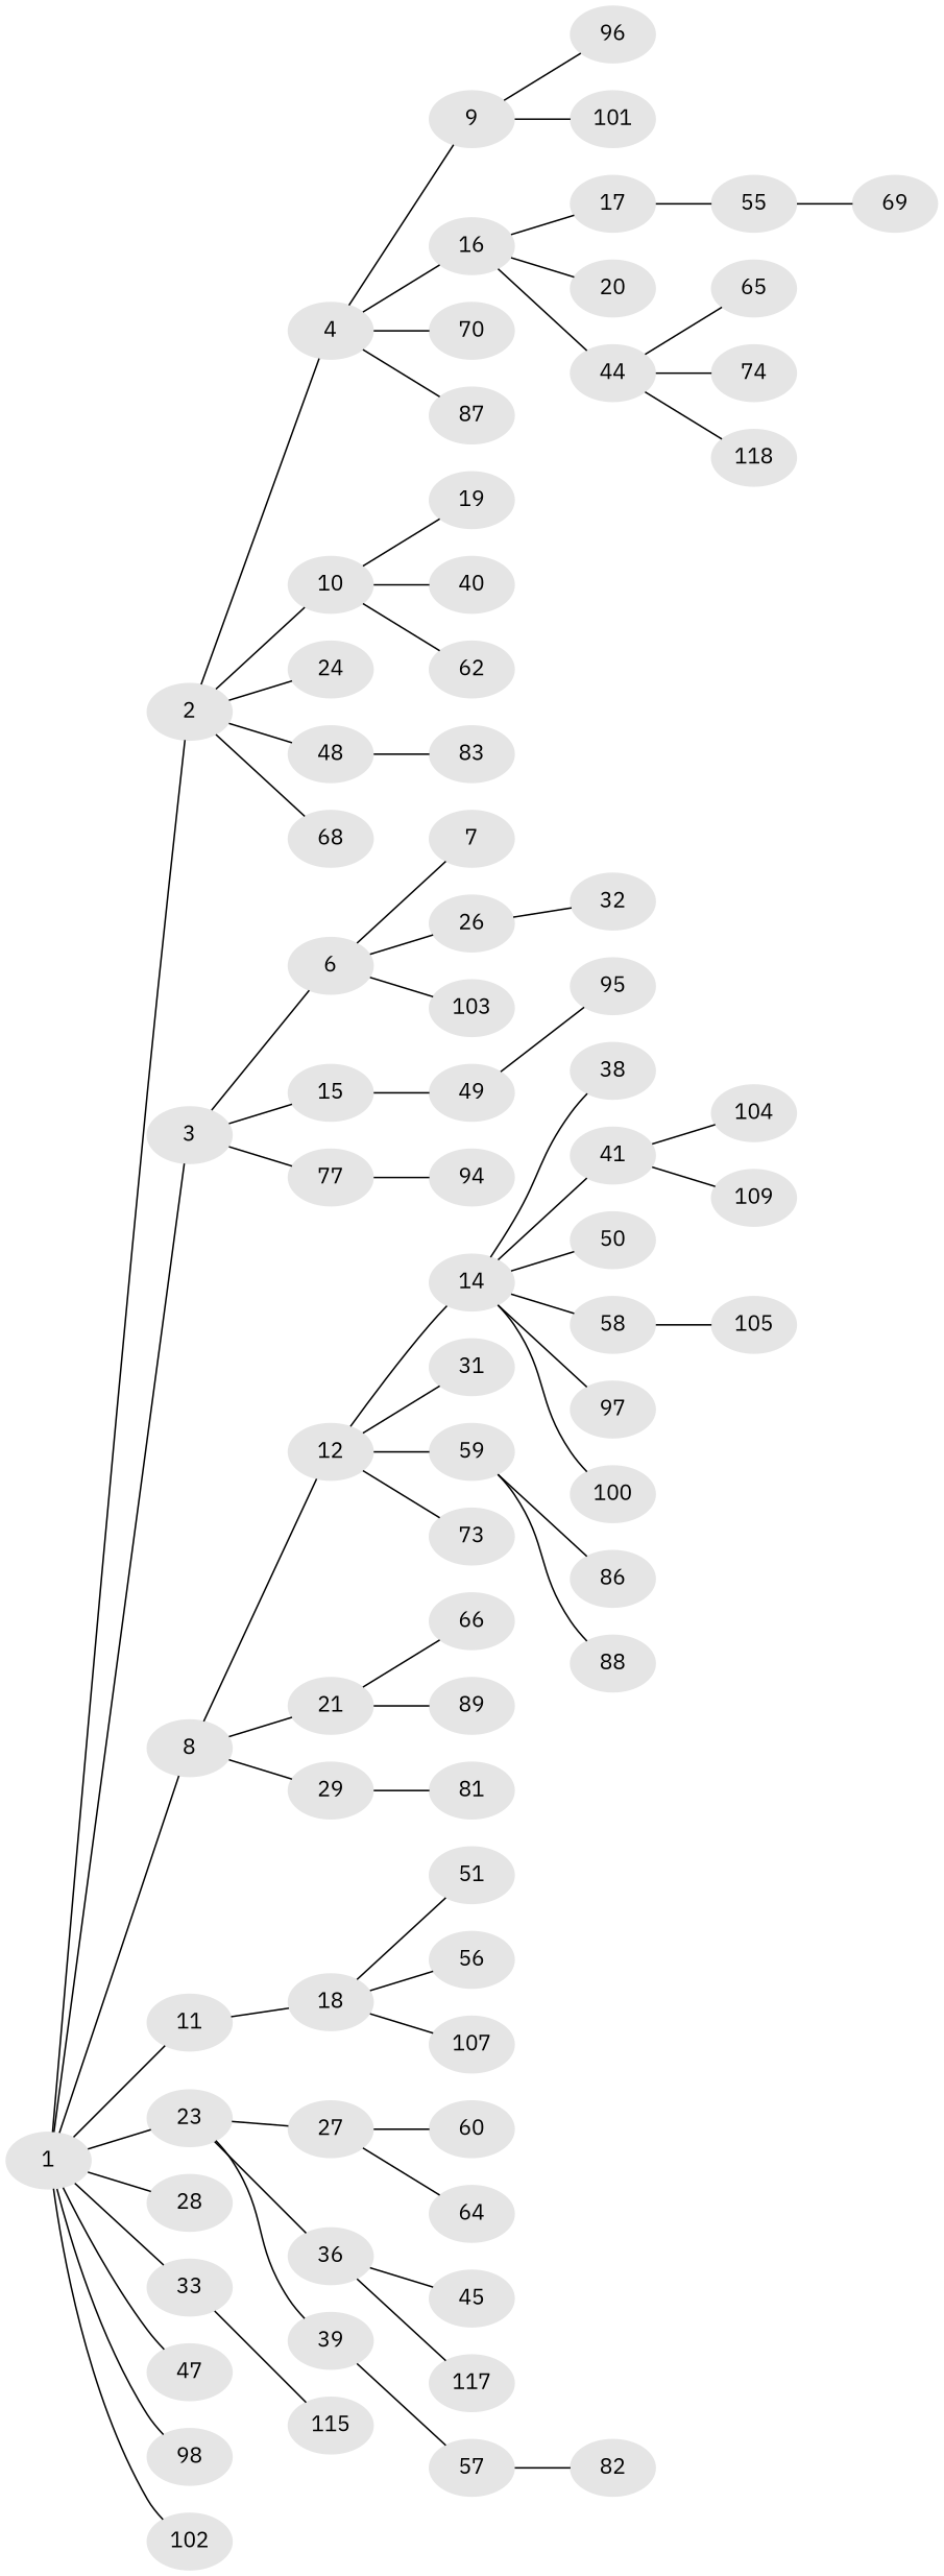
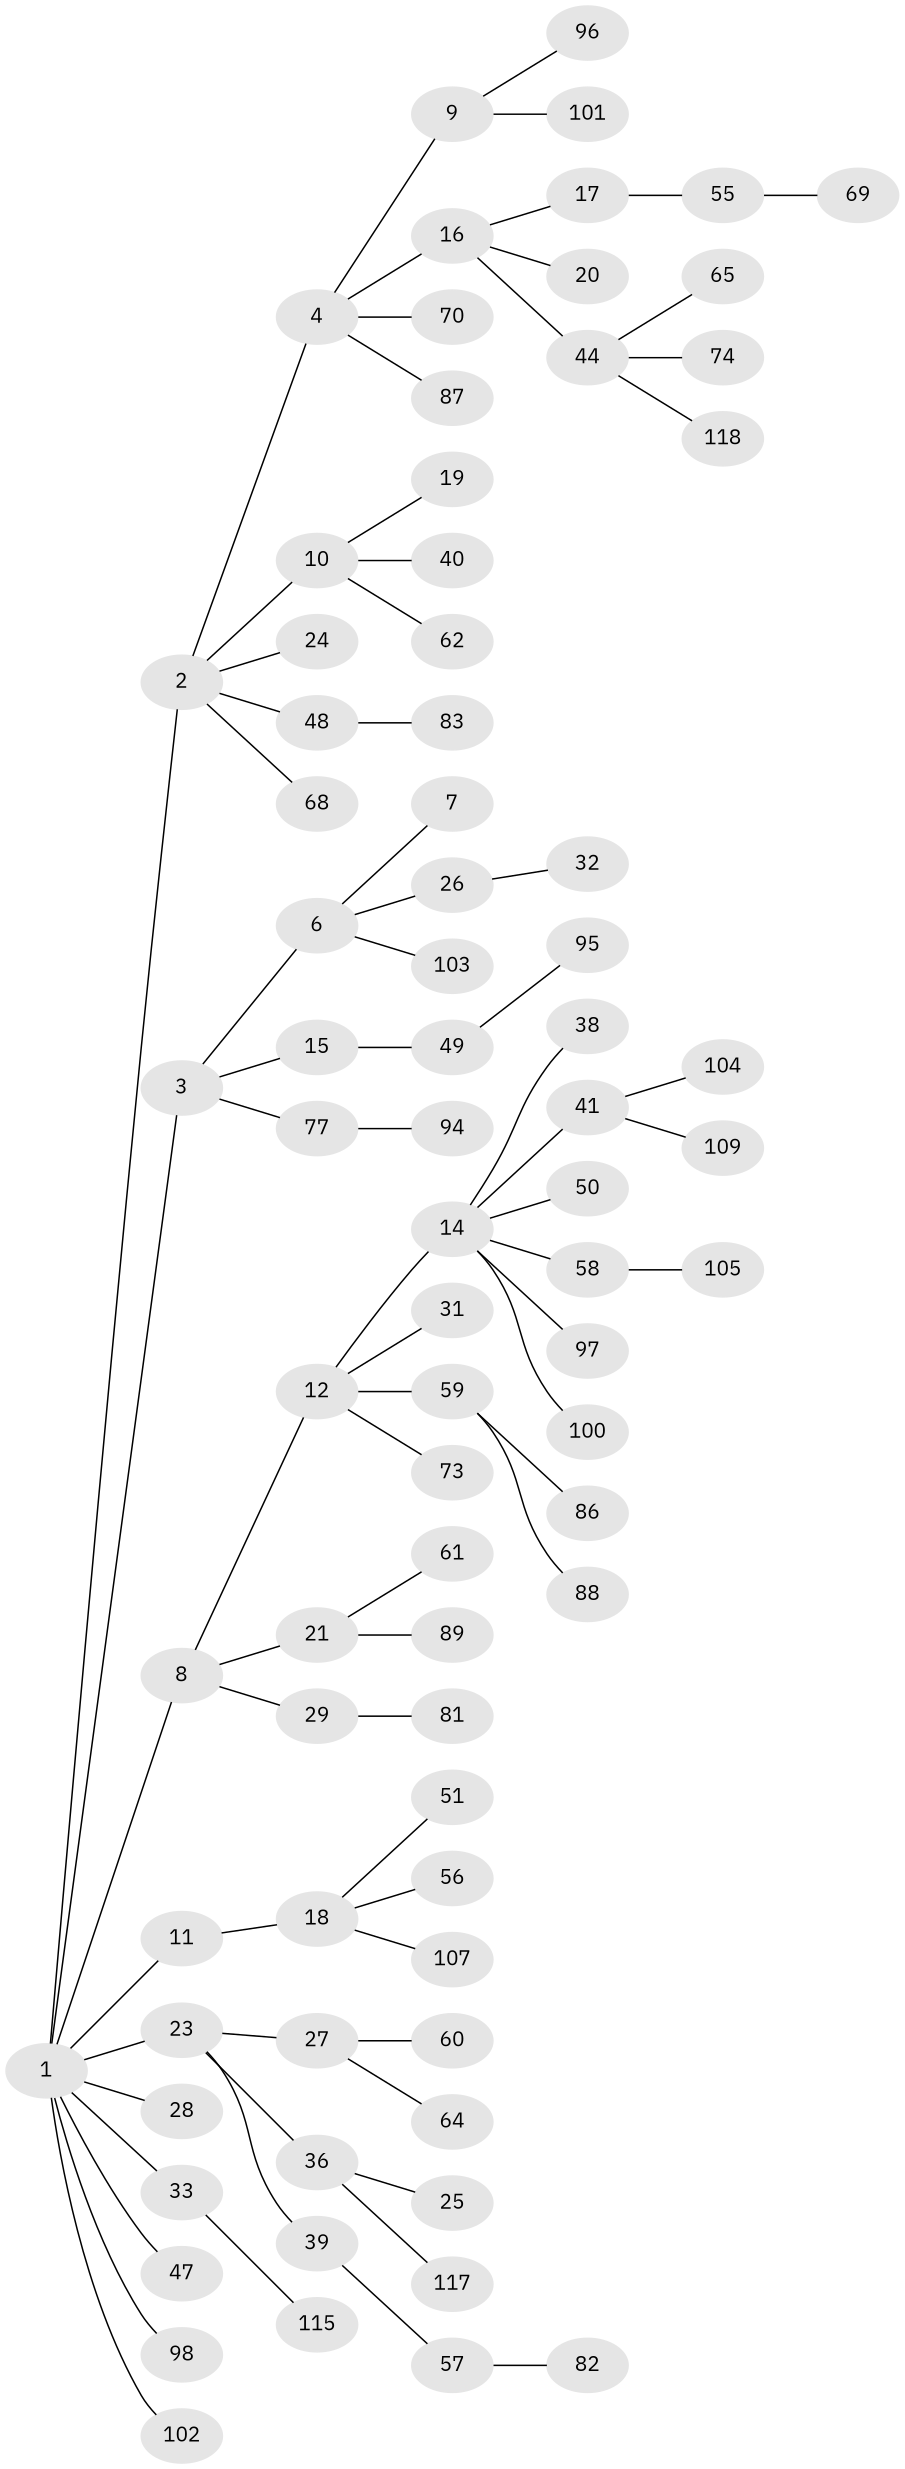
  graph {
    fontname="IBM Plex Sans"
    rankdir=LR
    node [color=gray90 fontname="IBM Plex Sans" style=filled]
    edge [fontname="IBM Plex Sans"]
    1 [super="+5"]
    2
    3
    8 [super="+25"]
    11 [super="+46"]
    23 [super="+92"]
    28
    33
    47 [super="+91"]
    98 [super="+122"]
    102
    4 [super="+71"]
    10 [super="+54"]
    24 [super="+90"]
    48 [super="+106"]
    68
    6 [super="+53"]
    15 [super="+35"]
    77 [super="+93"]
    12 [super="+13"]
    21 [super="+43"]
    29 [super="+52"]
    18 [super="+34"]
    27 [super="+37"]
    36 [super="+80"]
    39
    115
    9 [super="+42"]
    16 [super="+121"]
    70
    87
    19
    40 [super="+78"]
    62
    83 [super="+114"]
    7
    26
    103
    49 [super="+79"]
    94
    96
    101
    17 [super="+30"]
    20
    44 [super="+111"]
    32
    14 [super="+22"]
    31 [super="+63"]
    59 [super="+75"]
    73
-   61 [super="+67" label=66]
+   61 [super="+67"]
    89
    81 [super="+84"]
    51
    56
    107
    38
    41 [super="+123"]
    50 [super="+66"]
    58
    97 [super="+120"]
    100
    86
    88
    104
    109
    105 [super="+113"]
    95 [super="+110"]
    55 [super="+76"]
    65 [super="+119"]
    74 [super="+85"]
    118
    69 [super="+99"]
    60 [super="+72"]
    64
-   45 [super="+108"]
+   45 [super="+108" label=25]
    117
    57
    82 [super="+112"]
    1 -- 2
    1 -- 3
    1 -- 8
    1 -- 11
    1 -- 23
    1 -- 28
    1 -- 33
    1 -- 47
    1 -- 98
    1 -- 102
    2 -- 4
    2 -- 10
    2 -- 24
    2 -- 48
    2 -- 68
    3 -- 6
    3 -- 15
    3 -- 77
    8 -- 12
    8 -- 21
    8 -- 29
    11 -- 18
    23 -- 27
    23 -- 36
    23 -- 39
    33 -- 115
    4 -- 9
    4 -- 16
    4 -- 70
    4 -- 87
    10 -- 19
    10 -- 40
    10 -- 62
    48 -- 83
    6 -- 7
    6 -- 26
    6 -- 103
    15 -- 49
    77 -- 94
    12 -- 14
    12 -- 31
    12 -- 59
    12 -- 73
    21 -- 61
    21 -- 89
    29 -- 81
    18 -- 51
    18 -- 56
    18 -- 107
    27 -- 60
    27 -- 64
    36 -- 45
    36 -- 117
    39 -- 57
    9 -- 96
    9 -- 101
    16 -- 17
    16 -- 20
    16 -- 44
    26 -- 32
    49 -- 95
    17 -- 55
    44 -- 65
    44 -- 74
    44 -- 118
    14 -- 38
    14 -- 41
    14 -- 50
    14 -- 58
    14 -- 97
    14 -- 100
    59 -- 86
    59 -- 88
    41 -- 104
    41 -- 109
    58 -- 105
    55 -- 69
    57 -- 82
  }
